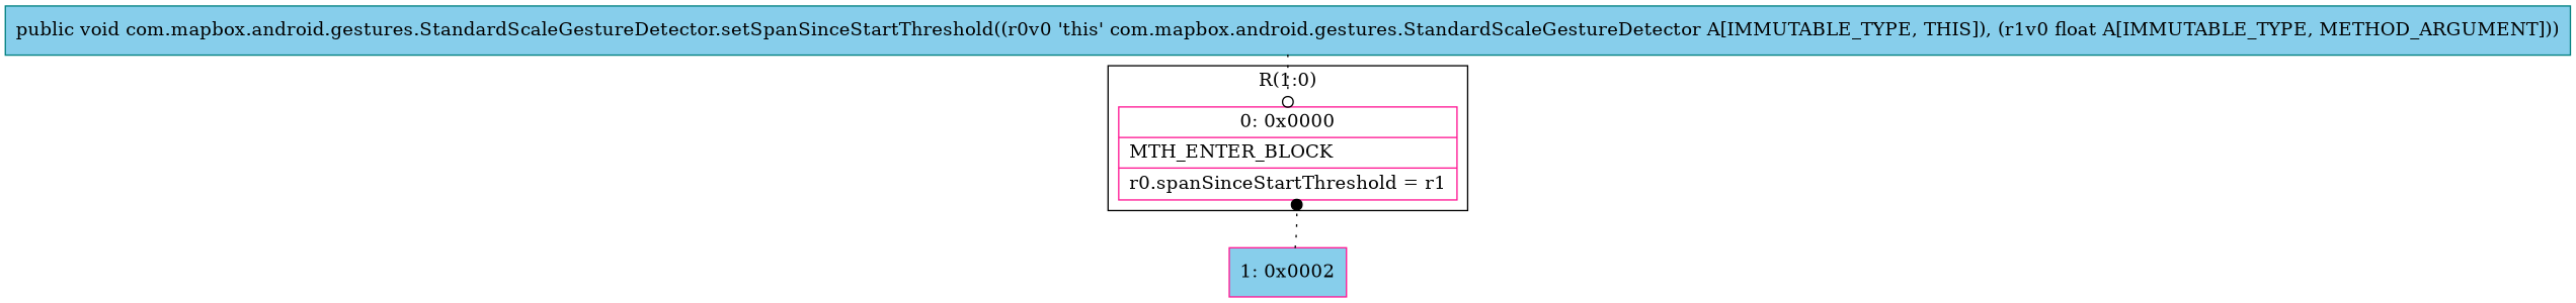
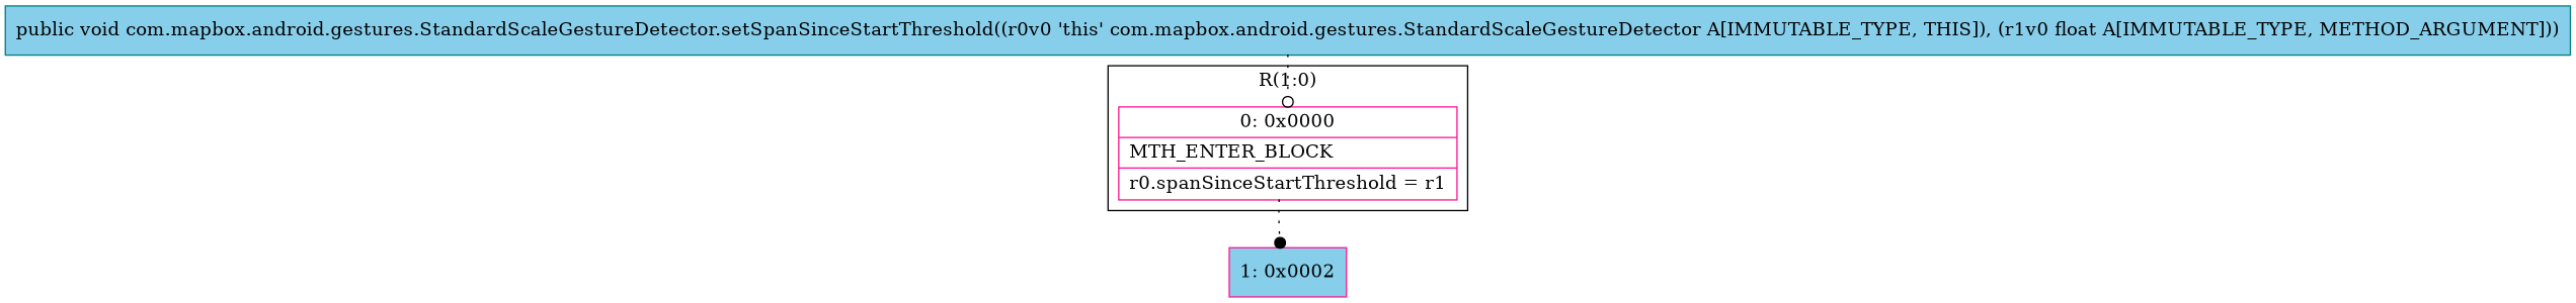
  digraph {
    node [color=deeppink shape=record style=filled fillcolor=skyblue]
    edge [style=dotted]
    n1 [label="{0\:\ 0x0000|MTH_ENTER_BLOCK\l|r0.spanSinceStartThreshold = r1\l}" fillcolor=white]
    n2 [label="{1\:\ 0x0002}"]
    n3 [label="{public void com.mapbox.android.gestures.StandardScaleGestureDetector.setSpanSinceStartThreshold((r0v0 'this' com.mapbox.android.gestures.StandardScaleGestureDetector A[IMMUTABLE_TYPE, THIS]), (r1v0 float A[IMMUTABLE_TYPE, METHOD_ARGUMENT])) }" color=teal]
    subgraph cluster_1 {
      label="R(1:0)"
      n1
    }
-   n2 -> n1 [arrowhead=dot]
+   n1 -> n2 [arrowhead=dot]
    n3 -> n1 [arrowhead=odot]
  }
